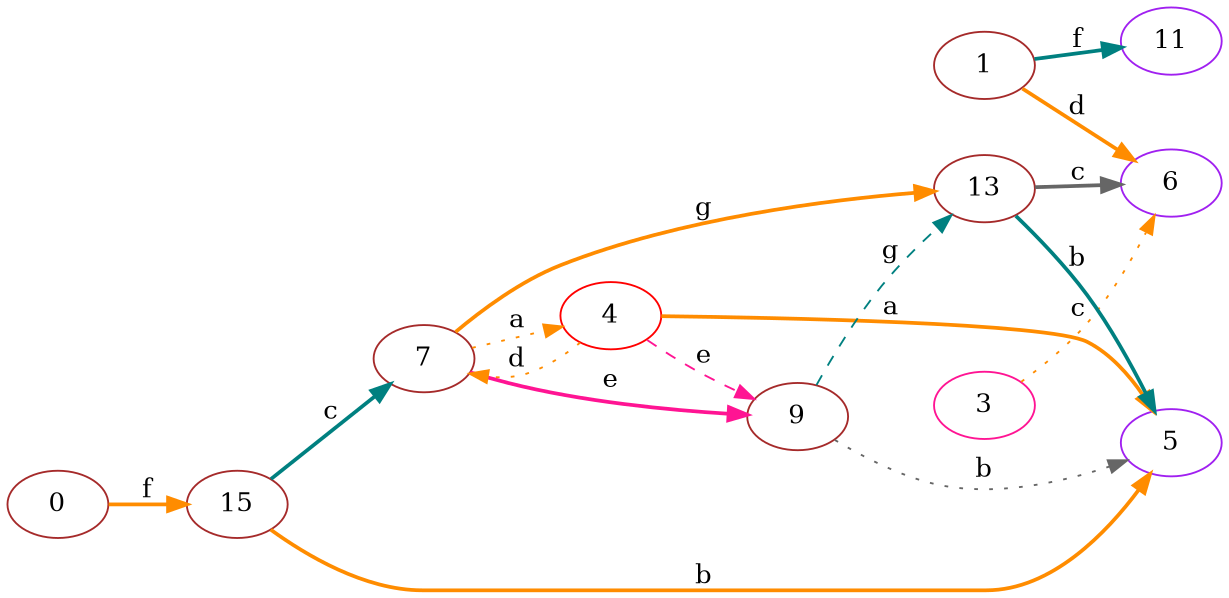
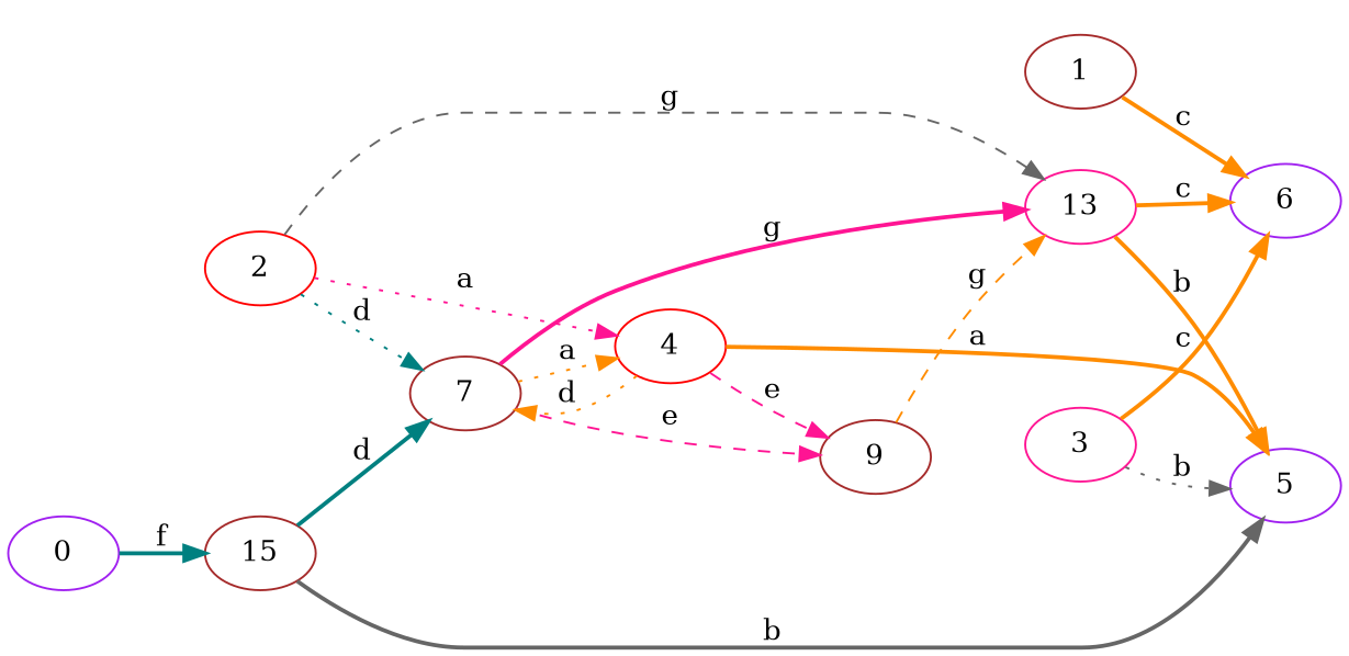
  strict digraph {
    rankdir=LR
    node [color=purple]
    edge [color=darkorange style=bold]
    3 [color=deeppink]
    6
    n3 [color=brown label=15]
-   0 [color=brown]
+   0
    7 [color=brown]
    5
    4 [color=red]
    9 [color=brown]
-   13 [color=brown]
+   13 [color=deeppink]
    1 [color=brown]
-   11
-   3 -> 6 [label=c style=dotted]
-   n3 -> 7 [color=teal label=c]
-   n3 -> 5 [label=b]
-   0 -> n3 [label=f]
+   2 [color=red]
+   3 -> 6 [label=c]
+   n3 -> 7 [color=teal label=d]
+   n3 -> 5 [color=gray40 label=b]
+   0 -> n3 [color=teal label=f]
    7 -> 4 [label=a style=dotted]
-   7 -> 9 [color=deeppink label=e]
-   7 -> 13 [label=g]
+   7 -> 9 [color=deeppink label=e style=dashed]
+   7 -> 13 [color=deeppink label=g]
    4 -> 7 [label=d style=dotted]
    4 -> 5 [label=a]
    4 -> 9 [color=deeppink label=e style=dashed]
-   9 -> 5 [color=gray40 label=b style=dotted]
-   9 -> 13 [color=teal label=g style=dashed]
-   13 -> 6 [color=gray40 label=c]
-   13 -> 5 [color=teal label=b]
-   1 -> 6 [label=d]
-   1 -> 11 [color=teal label=f]
+   3 -> 5 [color=gray40 label=b style=dotted]
+   9 -> 13 [label=g style=dashed]
+   13 -> 6 [label=c]
+   13 -> 5 [label=b]
+   1 -> 6 [label=c]
+   2 -> 7 [color=teal label=d style=dotted]
+   2 -> 4 [color=deeppink label=a style=dotted]
+   2 -> 13 [color=gray40 label=g style=dashed]
  }
